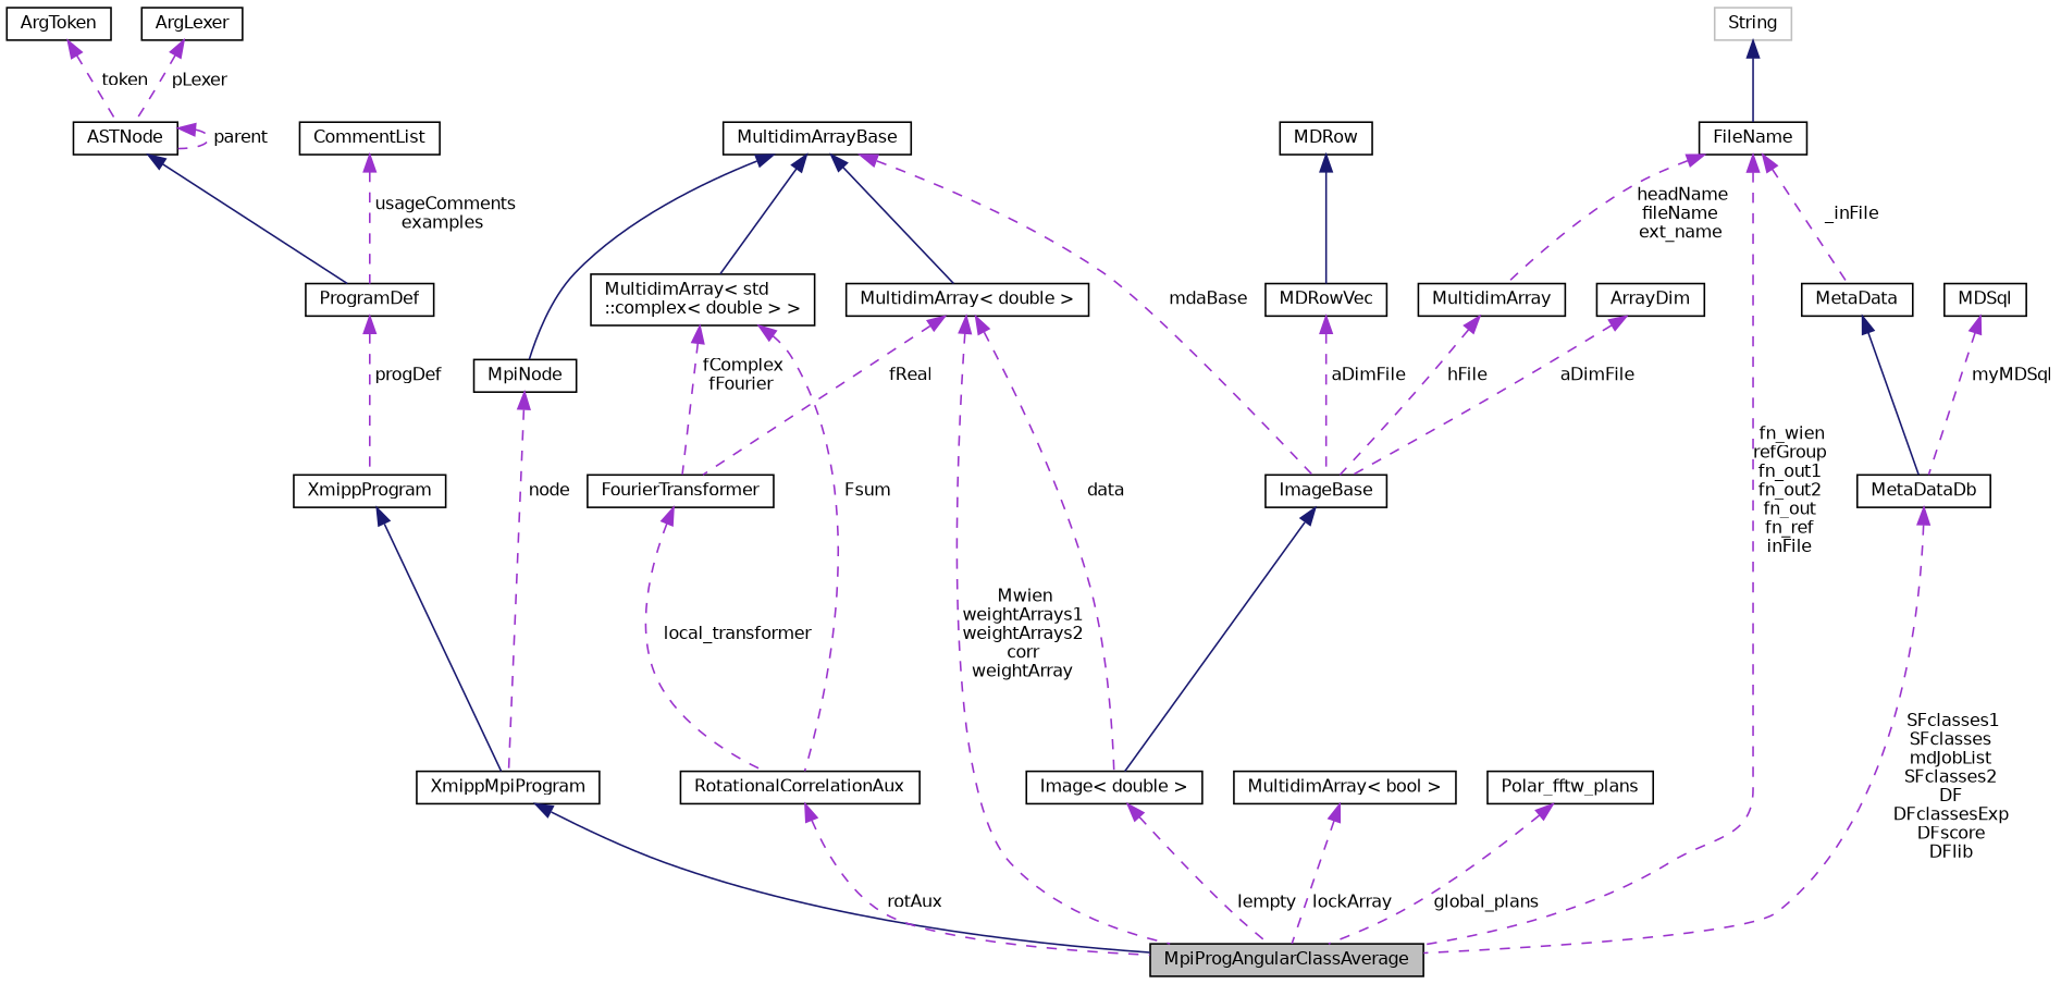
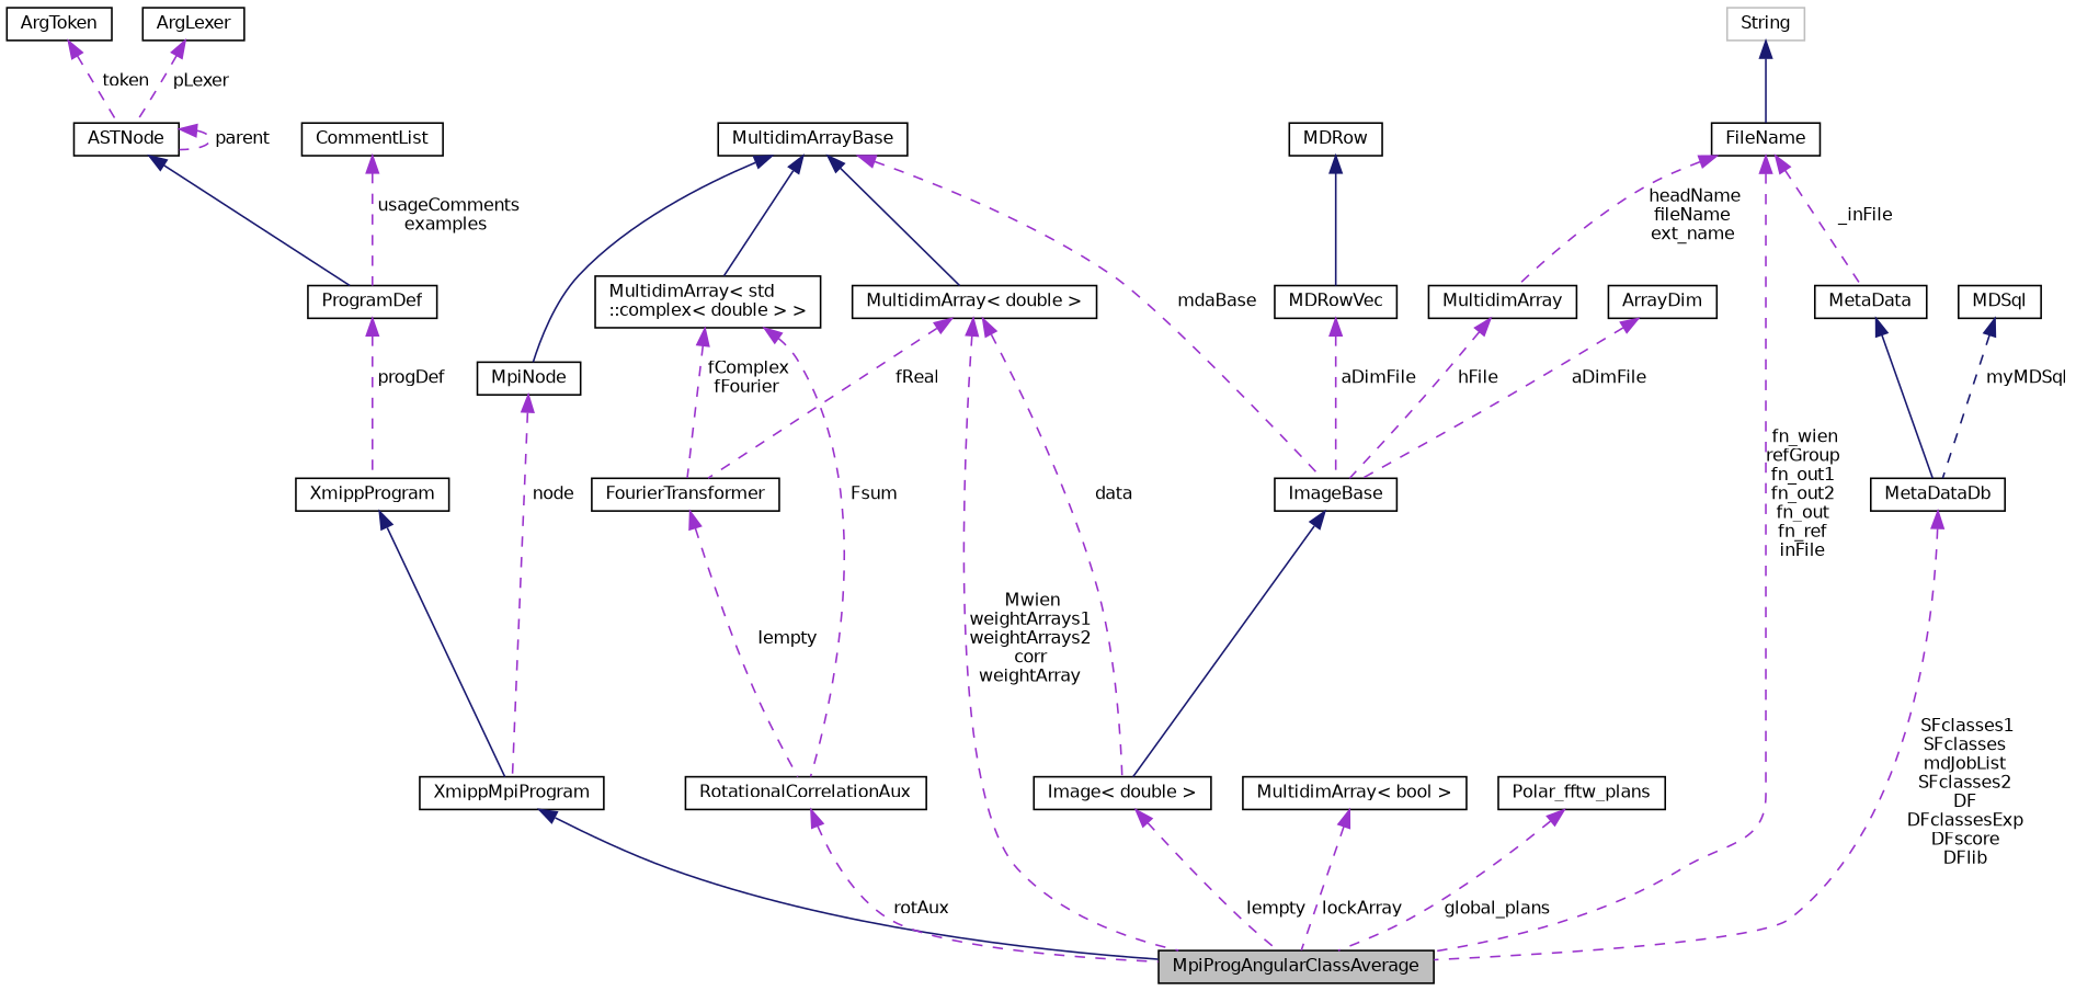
  digraph {
    rankdir=TB
    node [color=black fillcolor=white fontname=Helvetica fontsize=10 shape=record style=filled]
    edge [color=darkorchid3 dir=back fontname=Helvetica fontsize=10 labelfontname=Helvetica labelfontsize=10 style=dashed]
    n1 [fillcolor=grey75 fontcolor=black height=0.2 label=MpiProgAngularClassAverage width=0.4]
    n2 [height=0.2 label=XmippMpiProgram width=0.4]
    n3 [height=0.2 label=XmippProgram width=0.4]
    n4 [height=0.2 label=ProgramDef width=0.4]
    n5 [height=0.2 label=ASTNode width=0.4]
    n6 [height=0.2 label=ArgToken width=0.4]
    n7 [height=0.2 label=ArgLexer width=0.4]
    n8 [height=0.2 label=CommentList width=0.4]
    n9 [height=0.2 label=MpiNode width=0.4]
    n10 [height=0.2 label=RotationalCorrelationAux width=0.4]
    n11 [height=0.2 label=FourierTransformer width=0.4]
    n12 [height=0.2 label="MultidimArray\< double \>" width=0.4]
    n13 [height=0.2 label="Image\< double \>" width=0.4]
    n14 [height=0.2 label=MultidimArrayBase width=0.4]
    n15 [height=0.2 label="MultidimArray\< std\l::complex\< double \> \>" width=0.4]
    n16 [height=0.2 label=ImageBase width=0.4]
    n17 [height=0.2 label="MultidimArray\< bool \>" width=0.4]
    n18 [height=0.2 label=Polar_fftw_plans width=0.4]
    n19 [height=0.2 label=MDRowVec width=0.4]
    n20 [height=0.2 label=MDRow width=0.4]
    n21 [height=0.2 label=MultidimArray width=0.4]
    n22 [height=0.2 label=FileName width=0.4]
    n23 [height=0.2 label=MetaData width=0.4]
    n24 [height=0.2 label=MetaDataDb width=0.4]
    n25 [color=grey75 height=0.2 label=String width=0.4]
    n26 [height=0.2 label=ArrayDim width=0.4]
    n27 [height=0.2 label=MDSql width=0.4]
    n2 -> n1 [color=midnightblue style=solid]
    n3 -> n2 [color=midnightblue style=solid]
    n4 -> n3 [label=" progDef"]
    n5 -> n4 [color=midnightblue style=solid]
    n5 -> n5 [label=" parent"]
    n6 -> n5 [label=" token"]
    n7 -> n5 [label=" pLexer"]
    n8 -> n4 [label=" usageComments\nexamples"]
    n9 -> n2 [label=" node"]
    n10 -> n1 [label=" rotAux"]
-   n11 -> n10 [label=" local_transformer"]
+   n11 -> n10 [label=" Iempty"]
    n12 -> n1 [label=" Mwien\nweightArrays1\nweightArrays2\ncorr\nweightArray"]
    n12 -> n11 [label=" fReal"]
    n12 -> n13 [label=" data"]
    n13 -> n1 [label=" Iempty"]
    n14 -> n9 [color=midnightblue style=solid]
    n14 -> n12 [color=midnightblue style=solid]
    n14 -> n15 [color=midnightblue style=solid]
    n14 -> n16 [label=" mdaBase"]
    n15 -> n10 [label=" Fsum"]
    n15 -> n11 [label=" fComplex\nfFourier"]
    n16 -> n13 [color=midnightblue style=solid]
    n17 -> n1 [label=" lockArray"]
    n18 -> n1 [label=" global_plans"]
    n19 -> n16 [label=" aDimFile"]
    n20 -> n19 [color=midnightblue style=solid]
    n21 -> n16 [label=" hFile"]
    n22 -> n1 [label=" fn_wien\nrefGroup\nfn_out1\nfn_out2\nfn_out\nfn_ref\ninFile"]
    n22 -> n21 [label=" headName\nfileName\next_name"]
    n22 -> n23 [label=" _inFile"]
    n23 -> n24 [color=midnightblue style=solid]
    n24 -> n1 [label=" SFclasses1\nSFclasses\nmdJobList\nSFclasses2\nDF\nDFclassesExp\nDFscore\nDFlib"]
    n25 -> n22 [color=midnightblue style=solid]
    n26 -> n16 [label=" aDimFile"]
-   n27 -> n24 [label=" myMDSql"]
+   n27 -> n24 [color=midnightblue label=" myMDSql"]
  }
